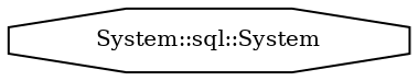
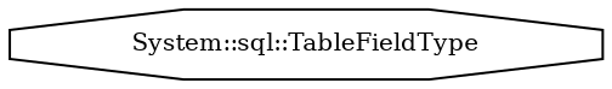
  digraph {
    rankdir=LR
    fontname="DejaVu Serif"
-   n1 [color=black fillcolor=white fontname="DejaVu Serif" fontsize=10 height=0.2 label="System::sql::System" shape=octagon style=filled width=0.4]
+   n1 [color=black fillcolor=white fontname="DejaVu Serif" fontsize=10 height=0.2 label="System::sql::TableFieldType" shape=octagon style=filled width=0.4]
  }
